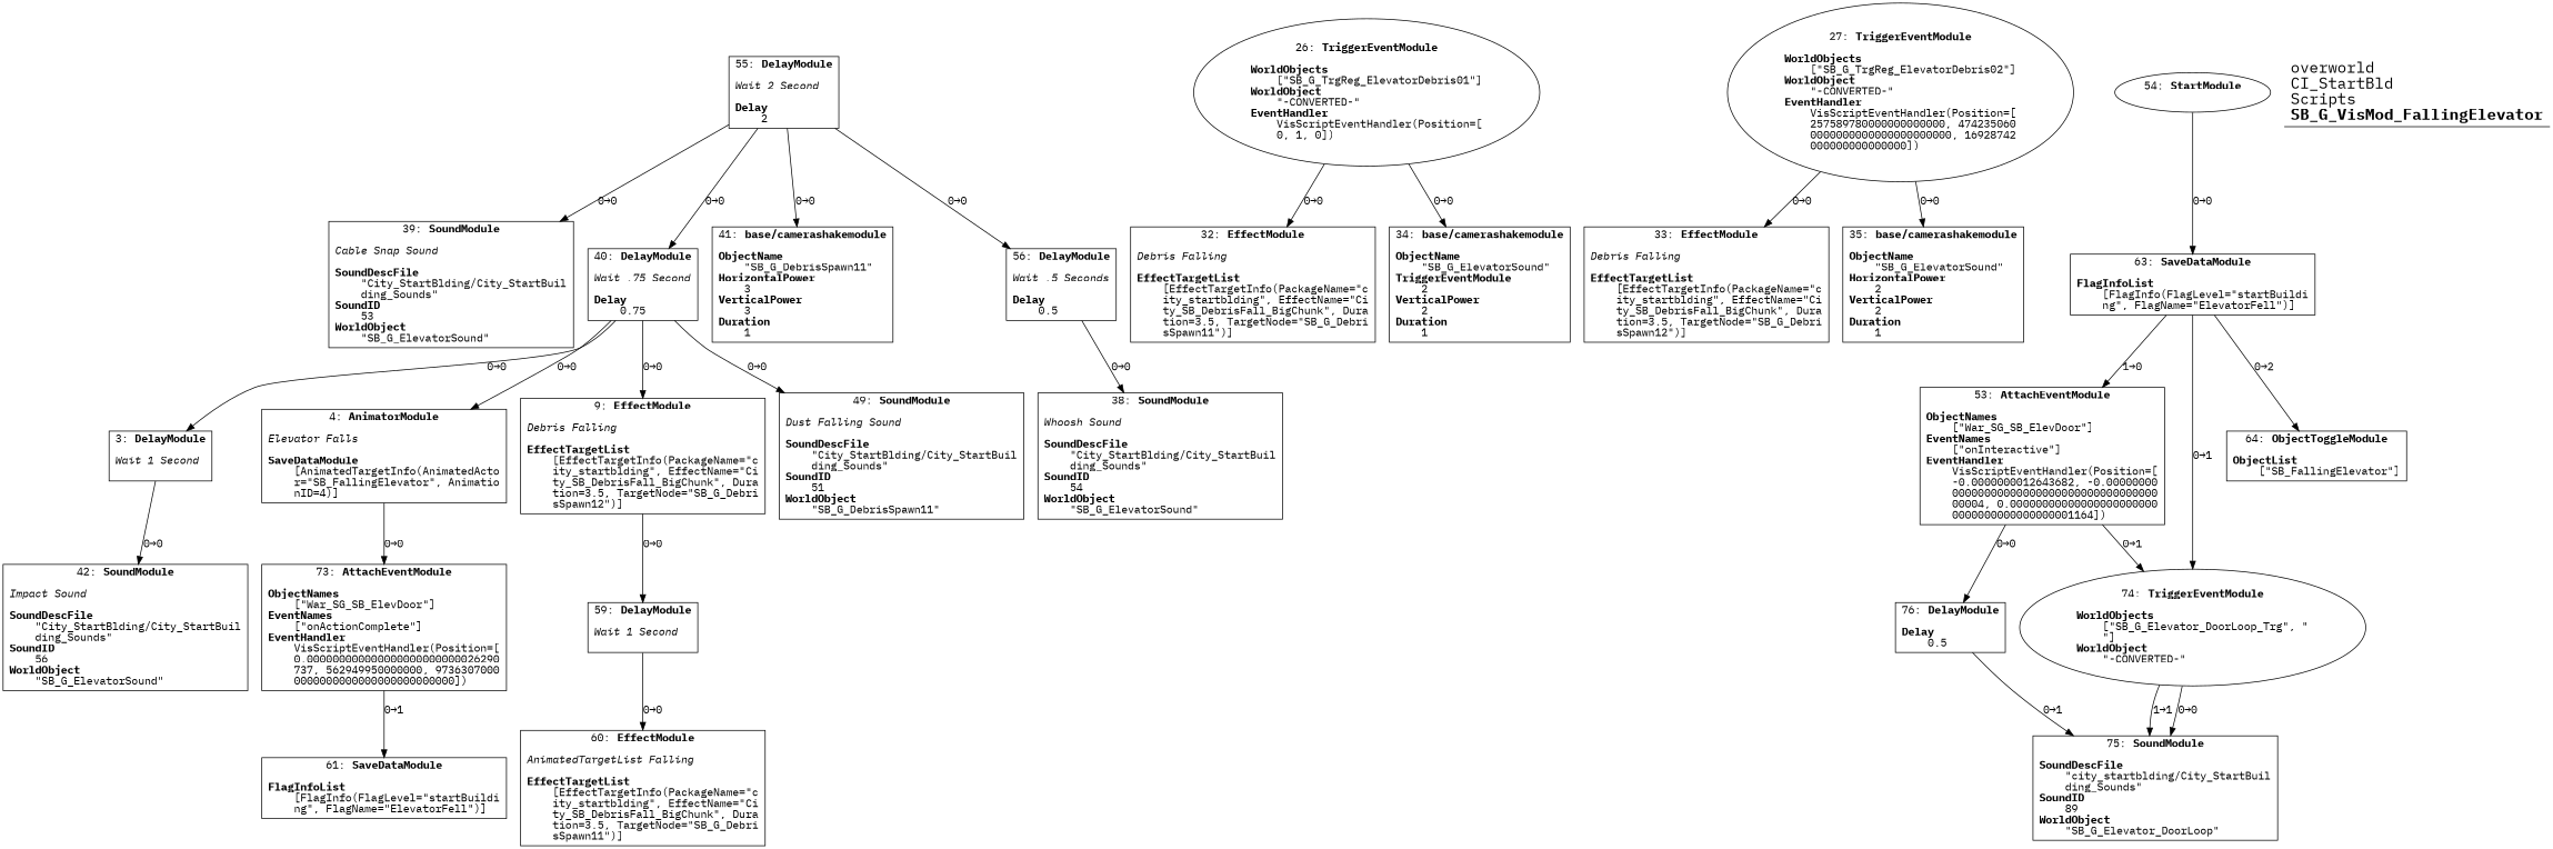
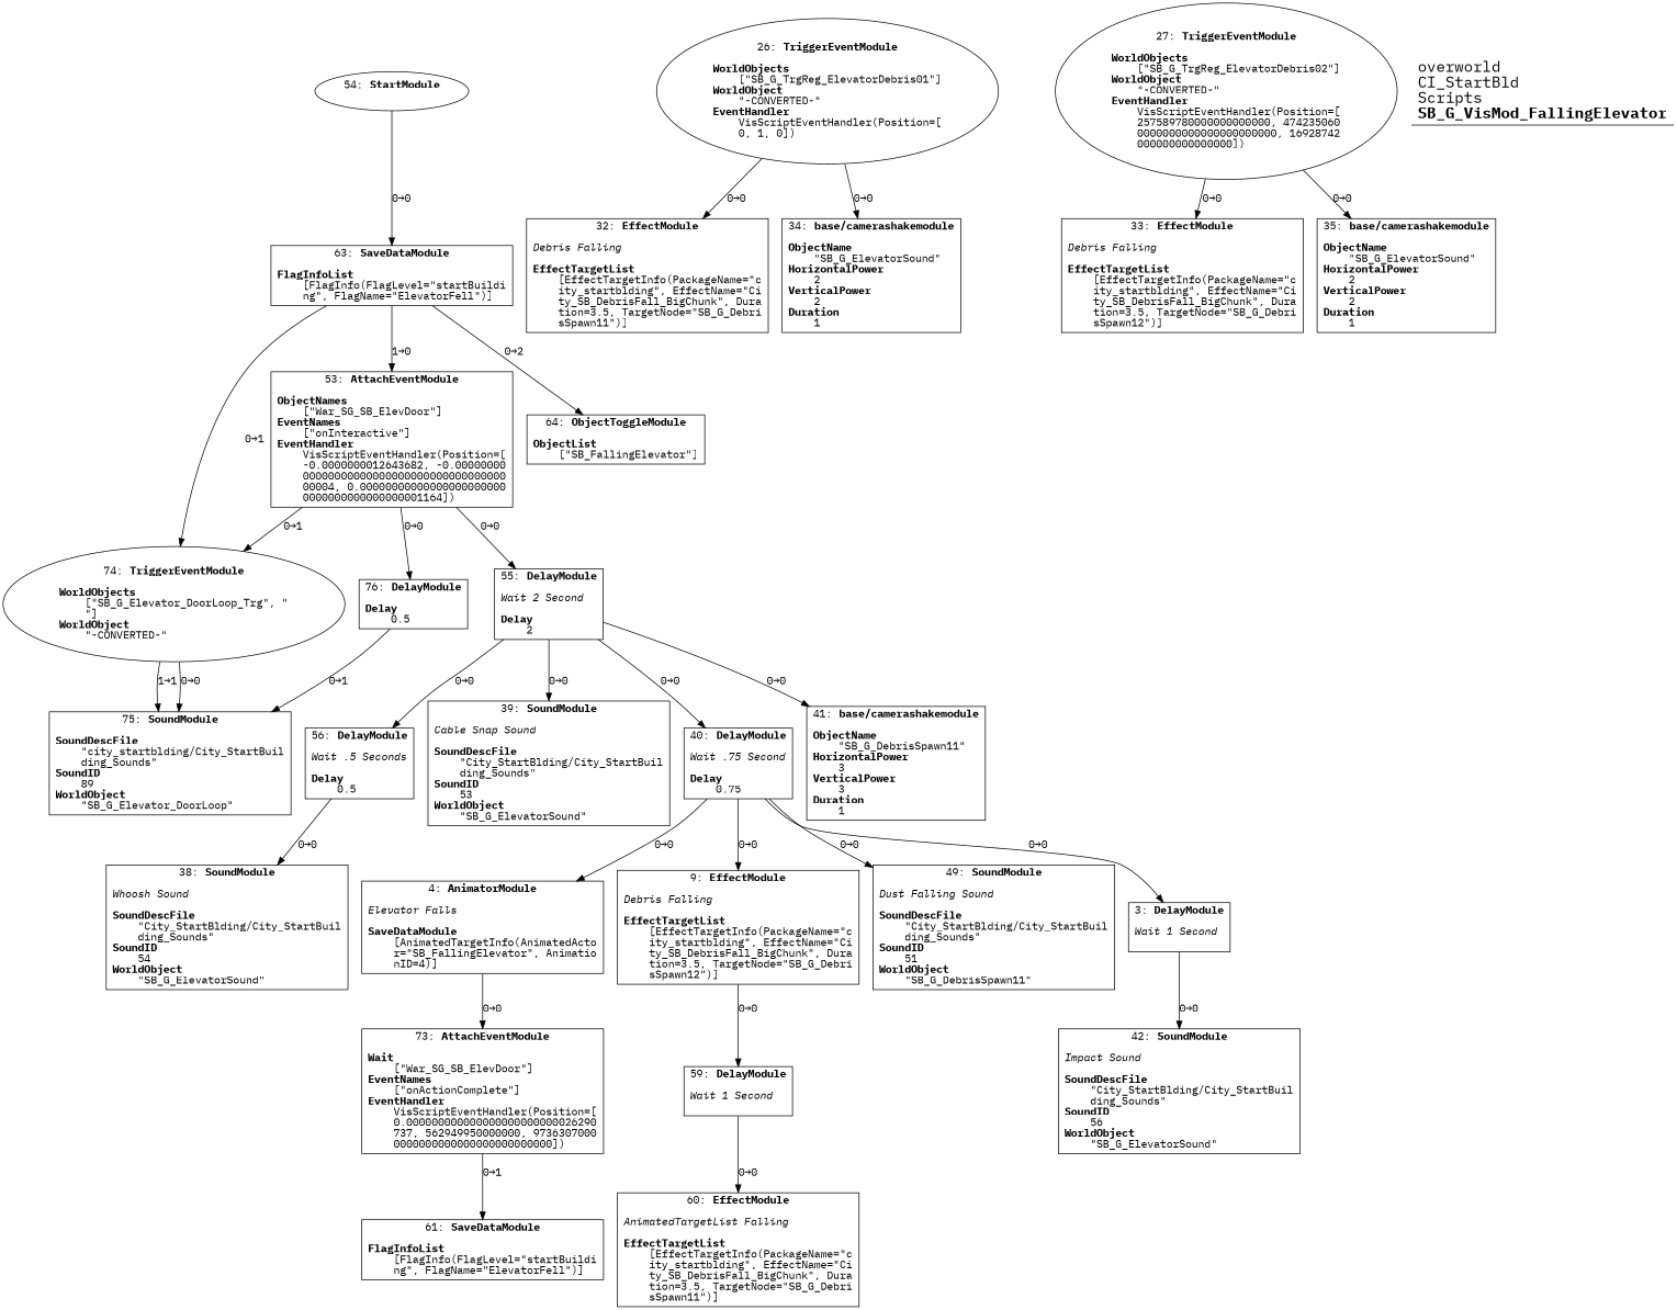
  digraph {
    fontname="IBM Plex Mono"
    splines=spline
    node [fontname="IBM Plex Mono" shape=box]
    edge [fontname="IBM Plex Mono"]
    n1 [label=<3: <b>DelayModule</b><br/><br/><i>Wait 1 Second<br align="left"/></i><br align="left"/>>]
    n2 [label=<42: <b>SoundModule</b><br/><br/><i>Impact Sound<br align="left"/></i><br align="left"/><b>SoundDescFile</b><br align="left"/>    &quot;City_StartBlding/City_StartBuil<br align="left"/>    ding_Sounds&quot;<br align="left"/><b>SoundID</b><br align="left"/>    56<br align="left"/><b>WorldObject</b><br align="left"/>    &quot;SB_G_ElevatorSound&quot;<br align="left"/>>]
    n3 [label=<4: <b>AnimatorModule</b><br/><br/><i>Elevator Falls<br align="left"/></i><br align="left"/><b>SaveDataModule</b><br align="left"/>    [AnimatedTargetInfo(AnimatedActo<br align="left"/>    r=&quot;SB_FallingElevator&quot;, Animatio<br align="left"/>    nID=4)]<br align="left"/>>]
-   n4 [label=<73: <b>AttachEventModule</b><br/><br/><b>ObjectNames</b><br align="left"/>    [&quot;War_SG_SB_ElevDoor&quot;]<br align="left"/><b>EventNames</b><br align="left"/>    [&quot;onActionComplete&quot;]<br align="left"/><b>EventHandler</b><br align="left"/>    VisScriptEventHandler(Position=[<br align="left"/>    0.000000000000000000000000026290<br align="left"/>    737, 562949950000000, 9736307000<br align="left"/>    0000000000000000000000000])<br align="left"/>>]
+   n4 [label=<73: <b>AttachEventModule</b><br/><br/><b>Wait</b><br align="left"/>    [&quot;War_SG_SB_ElevDoor&quot;]<br align="left"/><b>EventNames</b><br align="left"/>    [&quot;onActionComplete&quot;]<br align="left"/><b>EventHandler</b><br align="left"/>    VisScriptEventHandler(Position=[<br align="left"/>    0.000000000000000000000000026290<br align="left"/>    737, 562949950000000, 9736307000<br align="left"/>    0000000000000000000000000])<br align="left"/>>]
    n5 [label=<61: <b>SaveDataModule</b><br/><br/><b>FlagInfoList</b><br align="left"/>    [FlagInfo(FlagLevel=&quot;startBuildi<br align="left"/>    ng&quot;, FlagName=&quot;ElevatorFell&quot;)]<br align="left"/>>]
    n6 [label=<9: <b>EffectModule</b><br/><br/><i>Debris Falling<br align="left"/></i><br align="left"/><b>EffectTargetList</b><br align="left"/>    [EffectTargetInfo(PackageName=&quot;c<br align="left"/>    ity_startblding&quot;, EffectName=&quot;Ci<br align="left"/>    ty_SB_DebrisFall_BigChunk&quot;, Dura<br align="left"/>    tion=3.5, TargetNode=&quot;SB_G_Debri<br align="left"/>    sSpawn12&quot;)]<br align="left"/>>]
    n7 [label=<59: <b>DelayModule</b><br/><br/><i>Wait 1 Second<br align="left"/></i><br align="left"/>>]
    n8 [label=<60: <b>EffectModule</b><br/><br/><i>AnimatedTargetList Falling<br align="left"/></i><br align="left"/><b>EffectTargetList</b><br align="left"/>    [EffectTargetInfo(PackageName=&quot;c<br align="left"/>    ity_startblding&quot;, EffectName=&quot;Ci<br align="left"/>    ty_SB_DebrisFall_BigChunk&quot;, Dura<br align="left"/>    tion=3.5, TargetNode=&quot;SB_G_Debri<br align="left"/>    sSpawn11&quot;)]<br align="left"/>>]
    n9 [label=<26: <b>TriggerEventModule</b><br/><br/><b>WorldObjects</b><br align="left"/>    [&quot;SB_G_TrgReg_ElevatorDebris01&quot;]<br align="left"/><b>WorldObject</b><br align="left"/>    &quot;-CONVERTED-&quot;<br align="left"/><b>EventHandler</b><br align="left"/>    VisScriptEventHandler(Position=[<br align="left"/>    0, 1, 0])<br align="left"/>> shape=oval]
    n10 [label=<32: <b>EffectModule</b><br/><br/><i>Debris Falling<br align="left"/></i><br align="left"/><b>EffectTargetList</b><br align="left"/>    [EffectTargetInfo(PackageName=&quot;c<br align="left"/>    ity_startblding&quot;, EffectName=&quot;Ci<br align="left"/>    ty_SB_DebrisFall_BigChunk&quot;, Dura<br align="left"/>    tion=3.5, TargetNode=&quot;SB_G_Debri<br align="left"/>    sSpawn11&quot;)]<br align="left"/>>]
-   n11 [label=<34: <b>base/camerashakemodule</b><br/><br/><b>ObjectName</b><br align="left"/>    &quot;SB_G_ElevatorSound&quot;<br align="left"/><b>TriggerEventModule</b><br align="left"/>    2<br align="left"/><b>VerticalPower</b><br align="left"/>    2<br align="left"/><b>Duration</b><br align="left"/>    1<br align="left"/>>]
+   n11 [label=<34: <b>base/camerashakemodule</b><br/><br/><b>ObjectName</b><br align="left"/>    &quot;SB_G_ElevatorSound&quot;<br align="left"/><b>HorizontalPower</b><br align="left"/>    2<br align="left"/><b>VerticalPower</b><br align="left"/>    2<br align="left"/><b>Duration</b><br align="left"/>    1<br align="left"/>>]
    n12 [label=<27: <b>TriggerEventModule</b><br/><br/><b>WorldObjects</b><br align="left"/>    [&quot;SB_G_TrgReg_ElevatorDebris02&quot;]<br align="left"/><b>WorldObject</b><br align="left"/>    &quot;-CONVERTED-&quot;<br align="left"/><b>EventHandler</b><br align="left"/>    VisScriptEventHandler(Position=[<br align="left"/>    257589780000000000000, 474235060<br align="left"/>    0000000000000000000000, 16928742<br align="left"/>    000000000000000])<br align="left"/>> shape=oval]
    n13 [label=<33: <b>EffectModule</b><br/><br/><i>Debris Falling<br align="left"/></i><br align="left"/><b>EffectTargetList</b><br align="left"/>    [EffectTargetInfo(PackageName=&quot;c<br align="left"/>    ity_startblding&quot;, EffectName=&quot;Ci<br align="left"/>    ty_SB_DebrisFall_BigChunk&quot;, Dura<br align="left"/>    tion=3.5, TargetNode=&quot;SB_G_Debri<br align="left"/>    sSpawn12&quot;)]<br align="left"/>>]
    n14 [label=<35: <b>base/camerashakemodule</b><br/><br/><b>ObjectName</b><br align="left"/>    &quot;SB_G_ElevatorSound&quot;<br align="left"/><b>HorizontalPower</b><br align="left"/>    2<br align="left"/><b>VerticalPower</b><br align="left"/>    2<br align="left"/><b>Duration</b><br align="left"/>    1<br align="left"/>>]
    n15 [label=<38: <b>SoundModule</b><br/><br/><i>Whoosh Sound<br align="left"/></i><br align="left"/><b>SoundDescFile</b><br align="left"/>    &quot;City_StartBlding/City_StartBuil<br align="left"/>    ding_Sounds&quot;<br align="left"/><b>SoundID</b><br align="left"/>    54<br align="left"/><b>WorldObject</b><br align="left"/>    &quot;SB_G_ElevatorSound&quot;<br align="left"/>>]
    n16 [label=<39: <b>SoundModule</b><br/><br/><i>Cable Snap Sound<br align="left"/></i><br align="left"/><b>SoundDescFile</b><br align="left"/>    &quot;City_StartBlding/City_StartBuil<br align="left"/>    ding_Sounds&quot;<br align="left"/><b>SoundID</b><br align="left"/>    53<br align="left"/><b>WorldObject</b><br align="left"/>    &quot;SB_G_ElevatorSound&quot;<br align="left"/>>]
    n17 [label=<40: <b>DelayModule</b><br/><br/><i>Wait .75 Second<br align="left"/></i><br align="left"/><b>Delay</b><br align="left"/>    0.75<br align="left"/>>]
    n18 [label=<49: <b>SoundModule</b><br/><br/><i>Dust Falling Sound<br align="left"/></i><br align="left"/><b>SoundDescFile</b><br align="left"/>    &quot;City_StartBlding/City_StartBuil<br align="left"/>    ding_Sounds&quot;<br align="left"/><b>SoundID</b><br align="left"/>    51<br align="left"/><b>WorldObject</b><br align="left"/>    &quot;SB_G_DebrisSpawn11&quot;<br align="left"/>>]
    n19 [label=<41: <b>base/camerashakemodule</b><br/><br/><b>ObjectName</b><br align="left"/>    &quot;SB_G_DebrisSpawn11&quot;<br align="left"/><b>HorizontalPower</b><br align="left"/>    3<br align="left"/><b>VerticalPower</b><br align="left"/>    3<br align="left"/><b>Duration</b><br align="left"/>    1<br align="left"/>>]
    n20 [label=<53: <b>AttachEventModule</b><br/><br/><b>ObjectNames</b><br align="left"/>    [&quot;War_SG_SB_ElevDoor&quot;]<br align="left"/><b>EventNames</b><br align="left"/>    [&quot;onInteractive&quot;]<br align="left"/><b>EventHandler</b><br align="left"/>    VisScriptEventHandler(Position=[<br align="left"/>    -0.0000000012643682, -0.00000000<br align="left"/>    00000000000000000000000000000000<br align="left"/>    00004, 0.00000000000000000000000<br align="left"/>    0000000000000000001164])<br align="left"/>>]
    n21 [label=<55: <b>DelayModule</b><br/><br/><i>Wait 2 Second<br align="left"/></i><br align="left"/><b>Delay</b><br align="left"/>    2<br align="left"/>>]
    n22 [label=<74: <b>TriggerEventModule</b><br/><br/><b>WorldObjects</b><br align="left"/>    [&quot;SB_G_Elevator_DoorLoop_Trg&quot;, &quot;<br align="left"/>    &quot;]<br align="left"/><b>WorldObject</b><br align="left"/>    &quot;-CONVERTED-&quot;<br align="left"/>> shape=oval]
    n23 [label=<76: <b>DelayModule</b><br/><br/><b>Delay</b><br align="left"/>    0.5<br align="left"/>>]
    n24 [label=<56: <b>DelayModule</b><br/><br/><i>Wait .5 Seconds<br align="left"/></i><br align="left"/><b>Delay</b><br align="left"/>    0.5<br align="left"/>>]
    n25 [label=<75: <b>SoundModule</b><br/><br/><b>SoundDescFile</b><br align="left"/>    &quot;city_startblding/City_StartBuil<br align="left"/>    ding_Sounds&quot;<br align="left"/><b>SoundID</b><br align="left"/>    89<br align="left"/><b>WorldObject</b><br align="left"/>    &quot;SB_G_Elevator_DoorLoop&quot;<br align="left"/>>]
    n26 [label=<54: <b>StartModule</b><br/><br/>> shape=oval]
    n27 [label=<63: <b>SaveDataModule</b><br/><br/><b>FlagInfoList</b><br align="left"/>    [FlagInfo(FlagLevel=&quot;startBuildi<br align="left"/>    ng&quot;, FlagName=&quot;ElevatorFell&quot;)]<br align="left"/>>]
    n28 [label=<64: <b>ObjectToggleModule</b><br/><br/><b>ObjectList</b><br align="left"/>    [&quot;SB_FallingElevator&quot;]<br align="left"/>>]
    n29 [label=<<font point-size="20">overworld<br align="left"/>CI_StartBld<br align="left"/>Scripts<br align="left"/><b>SB_G_VisMod_FallingElevator</b><br align="left"/></font>> shape=underline]
    n1 -> n2 [label="0→0"]
    n3 -> n4 [label="0→0"]
    n4 -> n5 [label="0→1"]
    n6 -> n7 [label="0→0"]
    n7 -> n8 [label="0→0"]
    n9 -> n10 [label="0→0"]
    n9 -> n11 [label="0→0"]
    n12 -> n13 [label="0→0"]
    n12 -> n14 [label="0→0"]
    n17 -> n1 [label="0→0"]
    n17 -> n3 [label="0→0"]
    n17 -> n6 [label="0→0"]
    n17 -> n18 [label="0→0"]
+   n20 -> n21 [label="0→0"]
    n20 -> n22 [label="0→1"]
    n20 -> n23 [label="0→0"]
    n21 -> n16 [label="0→0"]
    n21 -> n17 [label="0→0"]
    n21 -> n19 [label="0→0"]
    n21 -> n24 [label="0→0"]
    n22 -> n25 [label="0→0"]
    n22 -> n25 [label="1→1"]
    n23 -> n25 [label="0→1"]
    n24 -> n15 [label="0→0"]
    n26 -> n27 [label="0→0"]
    n27 -> n20 [label="1→0"]
    n27 -> n22 [label="0→1"]
    n27 -> n28 [label="0→2"]
  }
